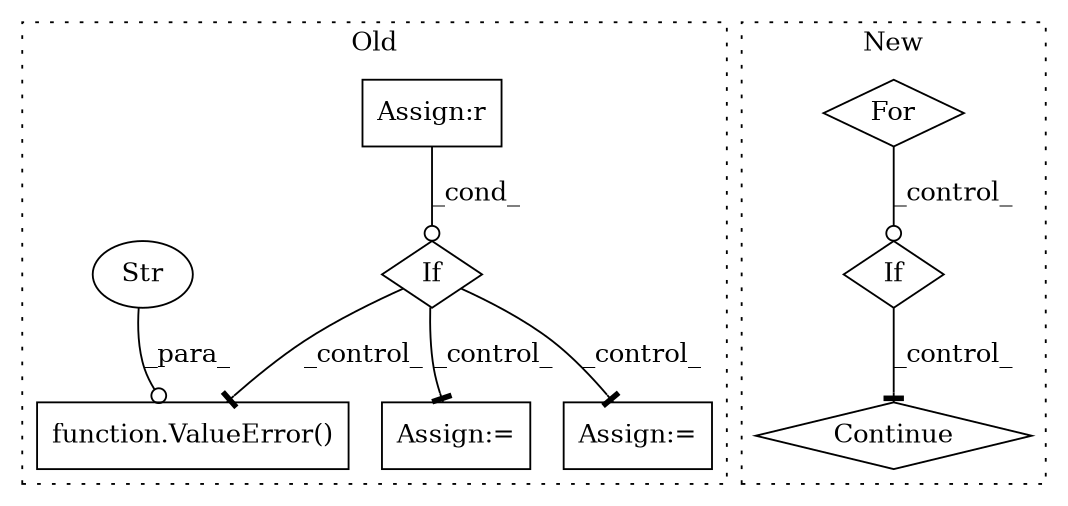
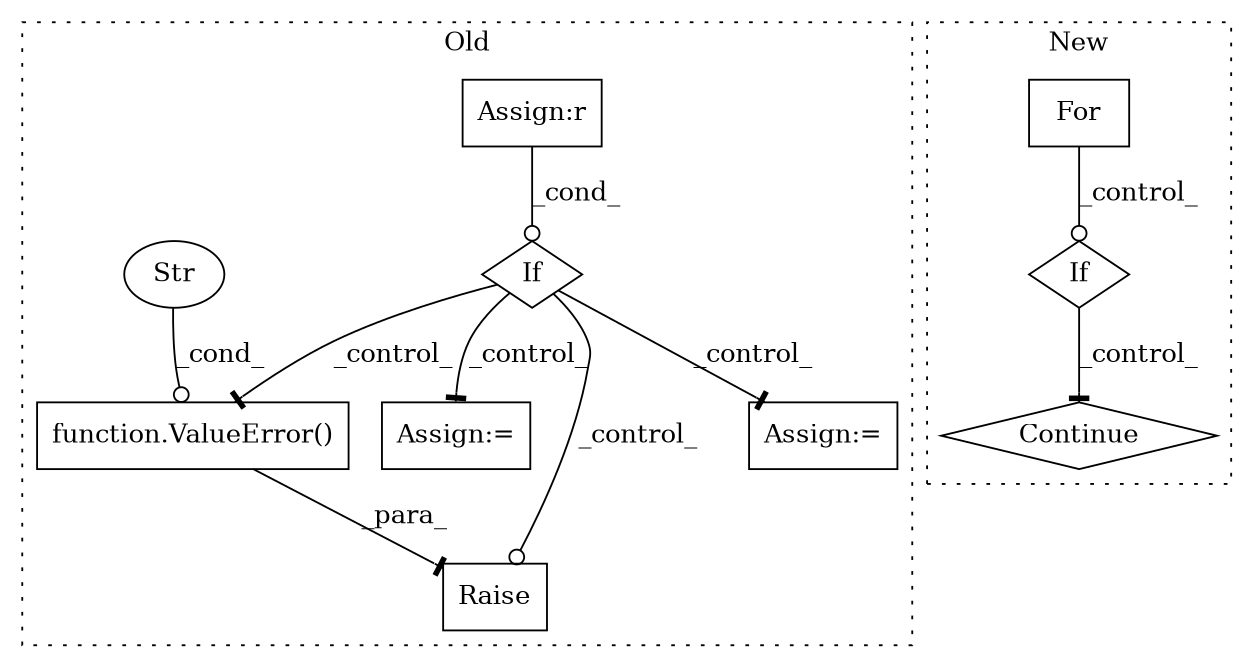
  digraph {
    node [a=96 l=3 shape=box]
    edge [arrowhead=tee]
+   n1 [a=91 l=6 label=Raise s=6417]
    n2 [label=If s=6322 shape=diamond]
    n3 [a=40 l=78 label="Assign:r" s=6325]
    n4 [a=68 label="Assign:=" s=7099]
    n5 [a=75 l="28,14" label="function.ValueError()" s="6423,6666"]
    n6 [a=66 l=215 label=Str s=6451 shape=ellipse]
    n7 [a=68 label="Assign:=" s=7272]
    n8 [a=43 l=8 label=Continue s=6751 shape=diamond]
    n9 [label=If s=6306 shape=diamond]
-   n10 [a=107 l="4,14" label=For s="5666,5735" shape=diamond]
+   n10 [a=107 l="4,14" label=For s="5666,5735"]
    subgraph cluster_1 {
      label=Old
      style=dotted
+     n1
      n2
      n3
      n4
      n5
      n6
      n7
    }
    subgraph cluster_2 {
      label=New
      style=dotted
      n8
      n9
      n10
    }
+   n2 -> n1 [arrowhead=odot label=_control_]
    n2 -> n4 [label=_control_]
    n2 -> n5 [label=_control_]
    n2 -> n7 [label=_control_]
    n3 -> n2 [arrowhead=odot label=_cond_]
-   n6 -> n5 [arrowhead=odot label=_para_]
+   n5 -> n1 [label=_para_]
+   n6 -> n5 [arrowhead=odot label=_cond_]
    n9 -> n8 [label=_control_]
    n10 -> n9 [arrowhead=odot label=_control_]
  }
